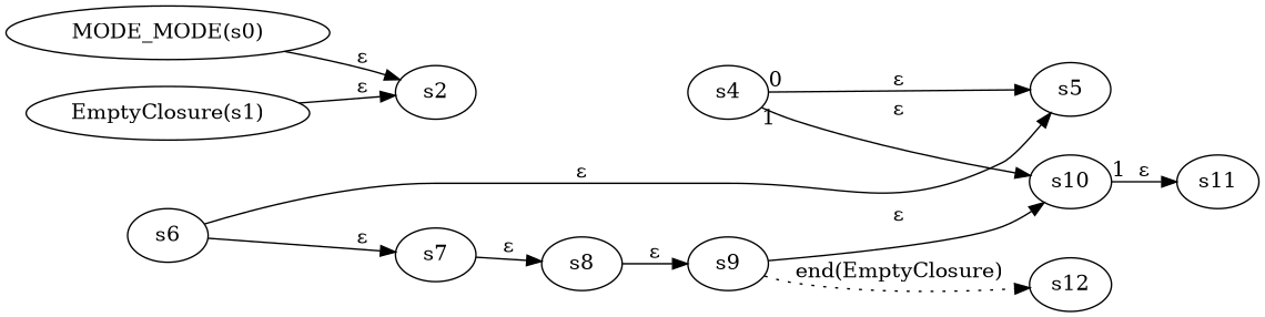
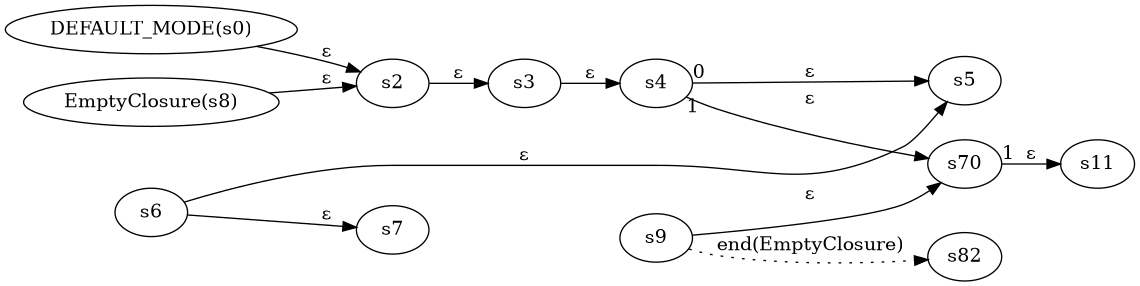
  digraph {
    rankdir=LR
-   "DEFAULT_MODE(s0)" [label="MODE_MODE(s0)"]
+   "DEFAULT_MODE(s0)"
    s2
-   "EmptyClosure(s1)"
+   "EmptyClosure(s1)" [label="EmptyClosure(s8)"]
+   s3
    s4
    s5
-   s10
+   s10 [label=s70]
    s11
    s6
    s7
-   s8
    s9
-   s12
+   s12 [label=s82]
    "DEFAULT_MODE(s0)" -> s2 [label="ε"]
+   s2 -> s3 [label="ε"]
    "EmptyClosure(s1)" -> s2 [label="ε"]
+   s3 -> s4 [label="ε"]
    s4 -> s5 [label="ε" taillabel=0]
    s4 -> s10 [label="ε" taillabel=1]
    s10 -> s11 [label="ε" taillabel=1]
    s6 -> s5 [label="ε"]
    s6 -> s7 [label="ε"]
-   s7 -> s8 [label="ε"]
-   s8 -> s9 [label="ε"]
    s9 -> s10 [label="ε"]
    s9 -> s12 [label="end(EmptyClosure)" style=dotted]
  }
